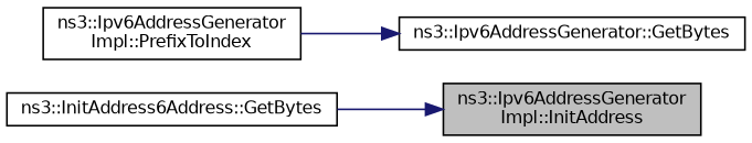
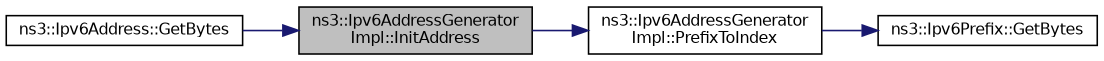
  digraph {
    rankdir=LR
    node [color=black fillcolor=white fontname=Helvetica fontsize=10 shape=record style=filled]
    edge [color=midnightblue fontname=Helvetica fontsize=10 labelfontname=Helvetica labelfontsize=10 style=solid]
    n1 [fillcolor=grey75 fontcolor=black height=0.2 label="ns3::Ipv6AddressGenerator\lImpl::InitAddress" width=0.4]
    n2 [height=0.2 label="ns3::Ipv6AddressGenerator\lImpl::PrefixToIndex" width=0.4]
-   n3 [height=0.2 label="ns3::InitAddress6Address::GetBytes" width=0.4]
-   n4 [height=0.2 label="ns3::Ipv6AddressGenerator::GetBytes" width=0.4]
+   n3 [height=0.2 label="ns3::Ipv6Address::GetBytes" width=0.4]
+   n4 [height=0.2 label="ns3::Ipv6Prefix::GetBytes" width=0.4]
+   n1 -> n2
    n2 -> n4
    n3 -> n1
  }
